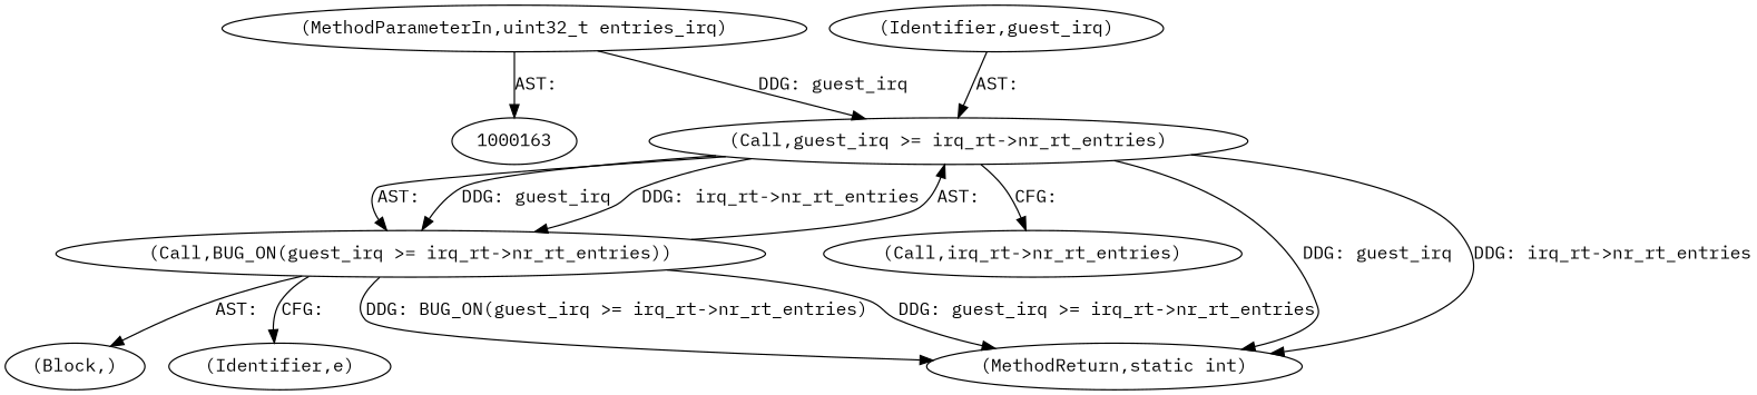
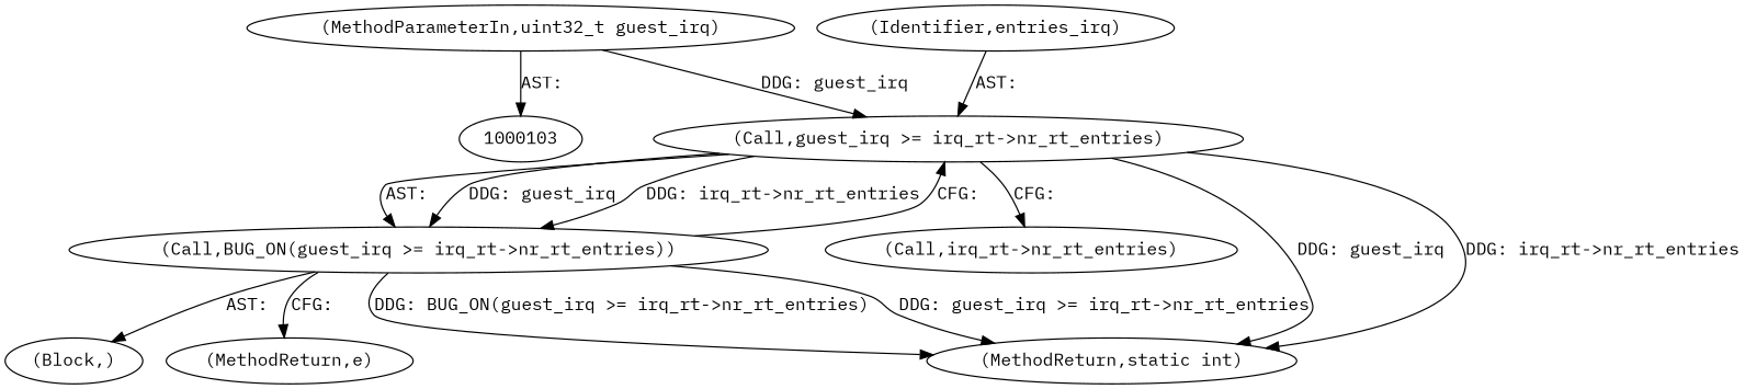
  digraph {
    fontname="IBM Plex Mono"
    node [fontname="IBM Plex Mono"]
    edge [fontname="IBM Plex Mono"]
    n1 [label="(Call,guest_irq >= irq_rt->nr_rt_entries)"]
    n2 [label="(Call,BUG_ON(guest_irq >= irq_rt->nr_rt_entries))"]
    n3 [label="(Call,irq_rt->nr_rt_entries)"]
    n4 [label="(MethodReturn,static int)"]
    n5 [label="(Block,)"]
-   n6 [label="(Identifier,e)"]
-   n7 [label="(MethodParameterIn,uint32_t entries_irq)"]
-   1000103 [label=1000163]
-   n9 [label="(Identifier,guest_irq)"]
+   n6 [label="(MethodReturn,e)"]
+   n7 [label="(MethodParameterIn,uint32_t guest_irq)"]
+   1000103
+   n9 [label="(Identifier,entries_irq)"]
    n1 -> n2 [label="AST: "]
    n1 -> n2 [label="DDG: guest_irq"]
    n1 -> n2 [label="DDG: irq_rt->nr_rt_entries"]
    n1 -> n3 [label="CFG: "]
    n1 -> n4 [label="DDG: guest_irq"]
    n1 -> n4 [label="DDG: irq_rt->nr_rt_entries"]
-   n2 -> n1 [label="AST: "]
+   n2 -> n1 [label="CFG: "]
    n2 -> n4 [label="DDG: BUG_ON(guest_irq >= irq_rt->nr_rt_entries)"]
    n2 -> n4 [label="DDG: guest_irq >= irq_rt->nr_rt_entries"]
    n2 -> n5 [label="AST: "]
    n2 -> n6 [label="CFG: "]
    n7 -> n1 [label="DDG: guest_irq"]
    n7 -> 1000103 [label="AST: "]
    n9 -> n1 [label="AST: "]
  }
